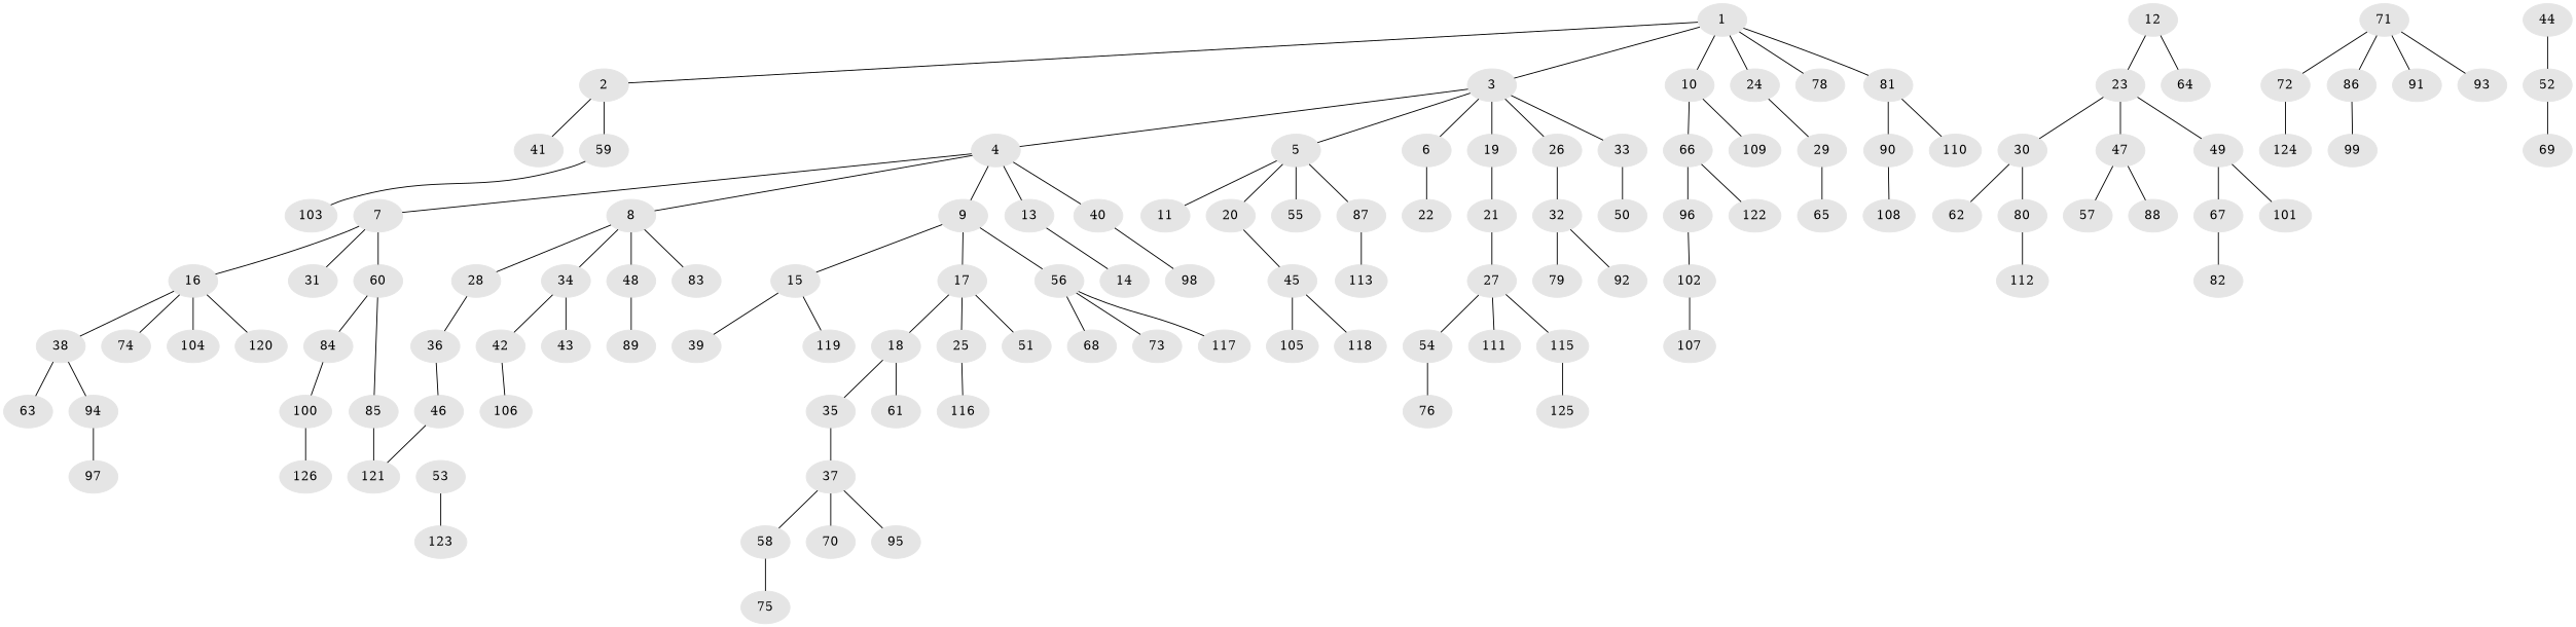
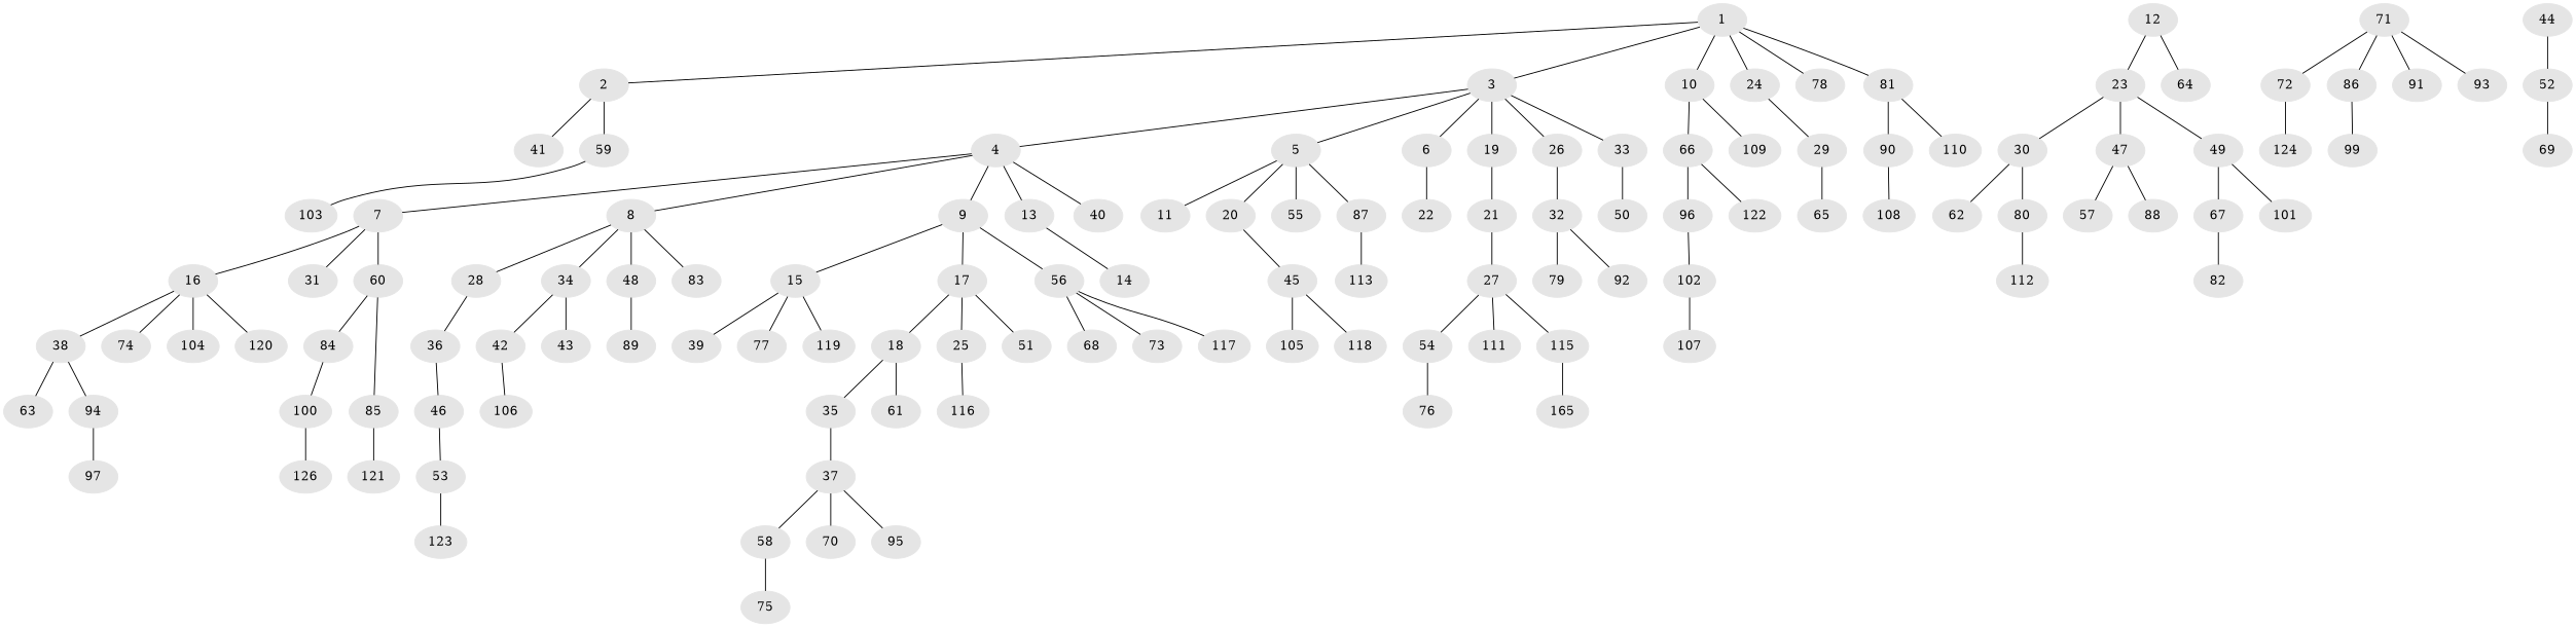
  graph {
    node [color=gray90 style=filled]
    1
    2
    3
    10
    24
    78
    81
    41
    59
    4
    5
    6
    19
    26
    33
    66
    109
    12
    23
    64
    29
    90
    110
    103
    7
    8
    9
    13
    40
    11
    20
    55
    87
    22
    21
    32
    50
    16
    31
    60
    28
    34
    48
    83
    15
    17
    56
    14
-   98
    71
    72
    86
    91
    93
    45
    113
    38
    74
    104
    120
    84
    85
    36
    42
    43
    89
    39
+   77
    119
    18
    25
    51
    68
    73
    117
    96
    122
    30
    47
    49
    63
    94
    35
    61
    116
    37
    27
    44
    52
    105
    118
    54
    111
    115
    62
    80
    57
    88
    67
    101
    65
    79
    92
    76
-   125
+   125 [label=165]
    46
    112
    106
    58
    70
    95
    53
    75
    97
    69
    123
    82
    100
    121
    102
    124
    99
    108
    126
    107
    1 -- 2
    1 -- 3
    1 -- 10
    1 -- 24
    1 -- 78
    1 -- 81
    2 -- 41
    2 -- 59
    3 -- 4
    3 -- 5
    3 -- 6
    3 -- 19
    3 -- 26
    3 -- 33
    10 -- 66
    10 -- 109
    24 -- 29
    81 -- 90
    81 -- 110
    59 -- 103
    4 -- 7
    4 -- 8
    4 -- 9
    4 -- 13
    4 -- 40
    5 -- 11
    5 -- 20
    5 -- 55
    5 -- 87
    6 -- 22
    19 -- 21
    26 -- 32
    33 -- 50
    66 -- 96
    66 -- 122
    12 -- 23
    12 -- 64
    23 -- 30
    23 -- 47
    23 -- 49
    29 -- 65
    90 -- 108
    7 -- 16
    7 -- 31
    7 -- 60
    8 -- 28
    8 -- 34
    8 -- 48
    8 -- 83
    9 -- 15
    9 -- 17
    9 -- 56
    13 -- 14
-   40 -- 98
    20 -- 45
    87 -- 113
    21 -- 27
    32 -- 79
    32 -- 92
    16 -- 38
    16 -- 74
    16 -- 104
    16 -- 120
    60 -- 84
    60 -- 85
    28 -- 36
    34 -- 42
    34 -- 43
    48 -- 89
    15 -- 39
+   15 -- 77
    15 -- 119
    17 -- 18
    17 -- 25
    17 -- 51
    56 -- 68
    56 -- 73
    56 -- 117
    71 -- 72
    71 -- 86
    71 -- 91
    71 -- 93
    72 -- 124
    86 -- 99
    45 -- 105
    45 -- 118
    38 -- 63
    38 -- 94
    84 -- 100
    85 -- 121
    36 -- 46
    42 -- 106
    18 -- 35
    18 -- 61
    25 -- 116
    96 -- 102
    30 -- 62
    30 -- 80
    47 -- 57
    47 -- 88
    49 -- 67
    49 -- 101
    94 -- 97
    35 -- 37
    37 -- 58
    37 -- 70
    37 -- 95
    27 -- 54
    27 -- 111
    27 -- 115
    44 -- 52
    52 -- 69
    54 -- 76
    115 -- 125
    80 -- 112
    67 -- 82
-   46 -- 121
+   46 -- 53
    58 -- 75
    53 -- 123
    100 -- 126
    102 -- 107
  }
